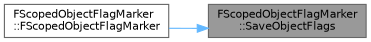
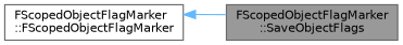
  digraph {
    rankdir=RL
    node [fontname=Helvetica fontsize=10 shape=box style=filled]
    n1 [color=gray40 fillcolor=grey60 fontcolor=black height=0.2 label="FScopedObjectFlagMarker\l::SaveObjectFlags" width=0.4]
    n2 [color=grey40 fillcolor=white height=0.2 label="FScopedObjectFlagMarker\l::FScopedObjectFlagMarker" width=0.4]
-   n1 -> n2 [color=steelblue1 dir=back fontname=Helvetica fontsize=10 labelfontname=Helvetica labelfontsize=10 style=solid]
+   n2 -> n1 [color=steelblue1 dir=back fontname=Helvetica fontsize=10 labelfontname=Helvetica labelfontsize=10 style=solid]
  }
